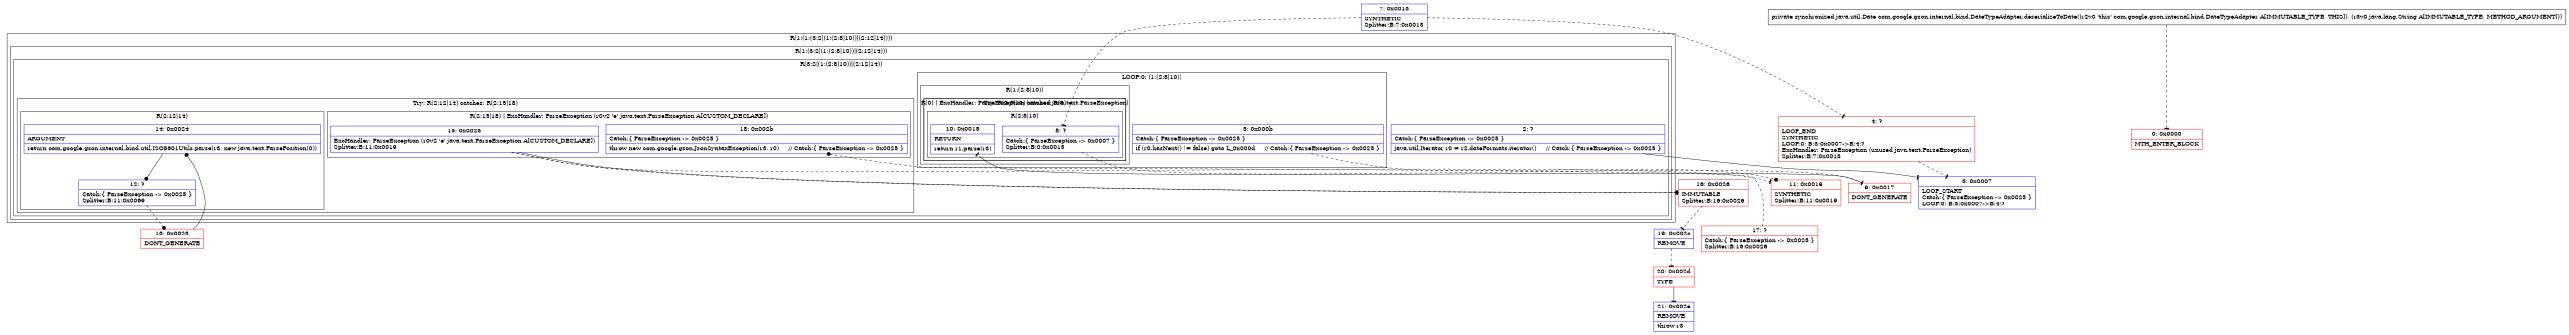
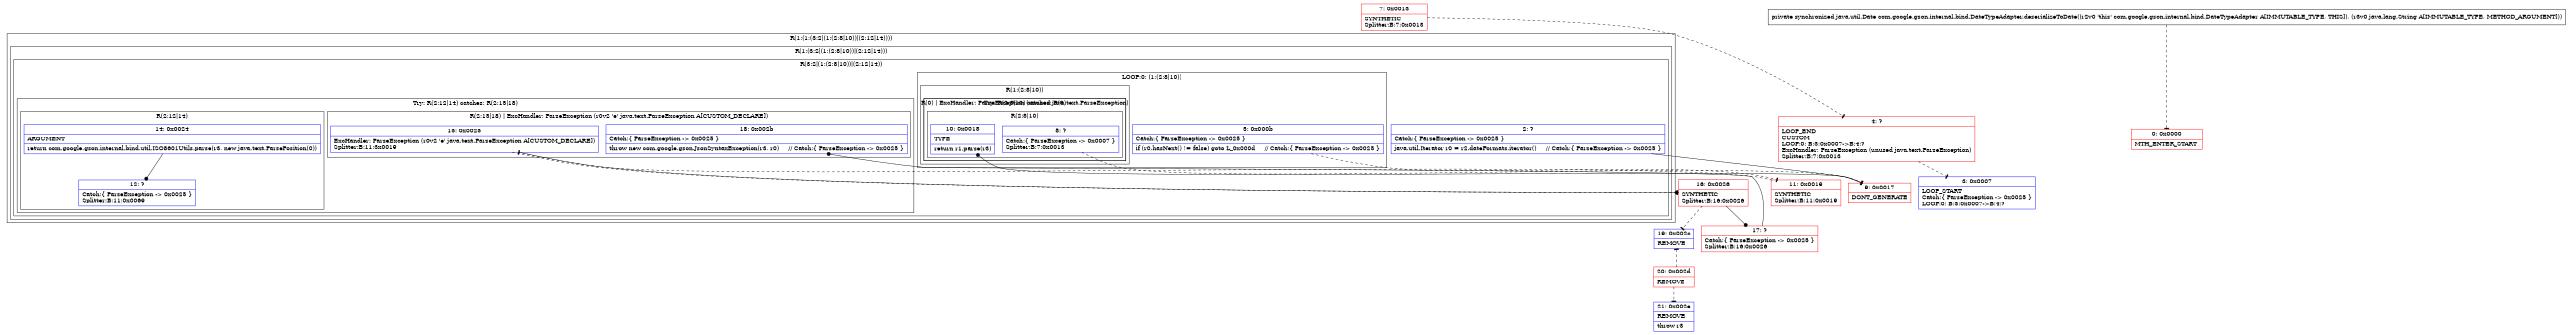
  digraph {
    node [color=blue shape=record]
    edge [arrowhead=tee style=dashed]
-   n1 [label="{8\:\ ?|Catch:\{ ParseException \-\> 0x0007 \}\lSplitter:B:0:0x0013\l}"]
-   n2 [label="{10\:\ 0x0018|RETURN\l|return r1.parse(r3)\l}"]
+   n1 [label="{8\:\ ?|Catch:\{ ParseException \-\> 0x0007 \}\lSplitter:B:7:0x0013\l}"]
+   n2 [label="{10\:\ 0x0018|TYPE\l|return r1.parse(r3)\l}"]
    n3 [label="{5\:\ 0x000b|Catch:\{ ParseException \-\> 0x0025 \}\l|if (r0.hasNext() != false) goto L_0x000d     \/\/ Catch:\{ ParseException \-\> 0x0025 \}\l}"]
    n4 [label="{12\:\ ?|Catch:\{ ParseException \-\> 0x0025 \}\lSplitter:B:11:0x0069\l}"]
    n5 [label="{14\:\ 0x0024|ARGUMENT\l|return com.google.gson.internal.bind.util.ISO8601Utils.parse(r3, new java.text.ParsePosition(0))\l}"]
-   n6 [label="{15\:\ 0x0025|ExcHandler: ParseException (r0v2 'e' java.text.ParseException A[CUSTOM_DECLARE])\lSplitter:B:11:0x0019\l}"]
+   n6 [label="{15\:\ 0x0025|ExcHandler: ParseException (r0v2 'e' java.text.ParseException A[CUSTOM_DECLARE])\lSplitter:B:11:3x0019\l}"]
    n7 [label="{18\:\ 0x002b|Catch:\{ ParseException \-\> 0x0025 \}\l|throw new com.google.gson.JsonSyntaxException(r3, r0)     \/\/ Catch:\{ ParseException \-\> 0x0025 \}\l}"]
    n8 [label="{2\:\ ?|Catch:\{ ParseException \-\> 0x0025 \}\l|java.util.Iterator r0 = r2.dateFormats.iterator()     \/\/ Catch:\{ ParseException \-\> 0x0025 \}\l}"]
    n9 [color=red label="{9\:\ 0x0017|DONT_GENERATE\l}"]
    n10 [color=red label="{11\:\ 0x0019|SYNTHETIC\lSplitter:B:11:0x0019\l}"]
-   n11 [color=red label="{13\:\ 0x0023|DONT_GENERATE\l}"]
-   n12 [color=red label="{16\:\ 0x0026|IMMUTABLE\lSplitter:B:16:0x0026\l}"]
+   n12 [color=red label="{16\:\ 0x0026|SYNTHETIC\lSplitter:B:16:0x0026\l}"]
    n13 [label="{3\:\ 0x0007|LOOP_START\lCatch:\{ ParseException \-\> 0x0025 \}\lLOOP:0: B:3:0x0007\-\>B:4:?\l}"]
    n14 [label="{19\:\ 0x002c|REMOVE\l}"]
    n15 [color=red label="{17\:\ ?|Catch:\{ ParseException \-\> 0x0025 \}\lSplitter:B:16:0x0026\l}"]
-   n16 [color=red label="{0\:\ 0x0000|MTH_ENTER_BLOCK\l}"]
-   n17 [color=red label="{20\:\ 0x002d|TYPE\l}"]
-   n18 [color=red label="{4\:\ ?|LOOP_END\lSYNTHETIC\lLOOP:0: B:3:0x0007\-\>B:4:?\lExcHandler: ParseException (unused java.text.ParseException)\lSplitter:B:7:0x0013\l}"]
-   n19 [label="{7\:\ 0x0013|SYNTHETIC\lSplitter:B:7:0x0013\l}"]
+   n16 [color=red label="{0\:\ 0x0000|MTH_ENTER_START\l}"]
+   n17 [color=red label="{20\:\ 0x002d|REMOVE\l}"]
+   n18 [color=red label="{4\:\ ?|LOOP_END\lCUSTOM\lLOOP:0: B:3:0x0007\-\>B:4:?\lExcHandler: ParseException (unused java.text.ParseException)\lSplitter:B:7:0x0013\l}"]
+   n19 [color=red label="{7\:\ 0x0013|SYNTHETIC\lSplitter:B:7:0x0013\l}"]
    n20 [label="{21\:\ 0x002e|REMOVE\l|throw r3\l}"]
    n21 [label="{private synchronized java.util.Date com.google.gson.internal.bind.DateTypeAdapter.deserializeToDate((r2v0 'this' com.google.gson.internal.bind.DateTypeAdapter A[IMMUTABLE_TYPE, THIS]), (r3v0 java.lang.String A[IMMUTABLE_TYPE, METHOD_ARGUMENT])) }" color=""]
    subgraph cluster_1 {
      label="R(1:(1:(3:2|(1:(2:8|10))|(2:12|14))))"
      subgraph cluster_2 {
        label="R(1:(3:2|(1:(2:8|10))|(2:12|14)))"
        subgraph cluster_3 {
          label="R(3:2|(1:(2:8|10))|(2:12|14))"
          n8
          subgraph cluster_4 {
            label="LOOP:0: (1:(2:8|10))"
            n3
            subgraph cluster_5 {
              label="R(1:(2:8|10))"
              subgraph cluster_6 {
                label="Try: R(2:8|10) catches: R(0)"
                subgraph cluster_7 {
                  label="R(2:8|10)"
                  n1
                  n2
                }
                subgraph cluster_8 {
                  label="R(0) | ExcHandler: ParseException (unused java.text.ParseException)\l"
                }
              }
            }
          }
          subgraph cluster_9 {
            label="Try: R(2:12|14) catches: R(2:15|18)"
            subgraph cluster_10 {
              label="R(2:12|14)"
              n4
              n5
            }
            subgraph cluster_11 {
              label="R(2:15|18) | ExcHandler: ParseException (r0v2 'e' java.text.ParseException A[CUSTOM_DECLARE])\l"
              n6
              n7
            }
          }
        }
      }
    }
    subgraph cluster_12 {
      label="R(0) | ExcHandler: ParseException (unused java.text.ParseException)\l"
    }
    subgraph cluster_13 {
      label="R(2:15|18) | ExcHandler: ParseException (r0v2 'e' java.text.ParseException A[CUSTOM_DECLARE])\l"
    }
    n1 -> n9
-   n3 -> n10 [arrowhead=dot]
-   n4 -> n11 [arrowhead=dot]
+   n3 -> n10
    n5 -> n4 [arrowhead=dot style=solid]
    n6 -> n12
    n6 -> n12 [arrowhead=dot style=solid]
-   n8 -> n13 [style=solid]
-   n9 -> n2 [style=solid]
-   n6 -> n10
-   n11 -> n5 [arrowhead=dot style=solid]
+   n8 -> n9 [style=solid]
+   n9 -> n2 [arrowhead=dot style=solid]
+   n10 -> n6
    n12 -> n14
-   n14 -> n17
-   n15 -> n7 [arrowhead=dot]
-   n17 -> n20 [style=solid]
+   n12 -> n15 [arrowhead=dot style=solid]
+   n17 -> n14
+   n15 -> n7 [arrowhead=dot style=solid]
+   n17 -> n20
    n18 -> n13
-   n19 -> n1
    n19 -> n18
    n21 -> n16
  }
